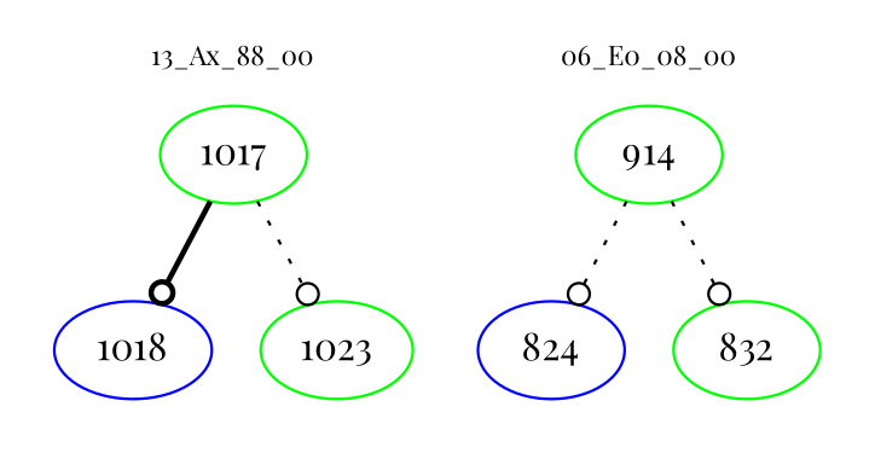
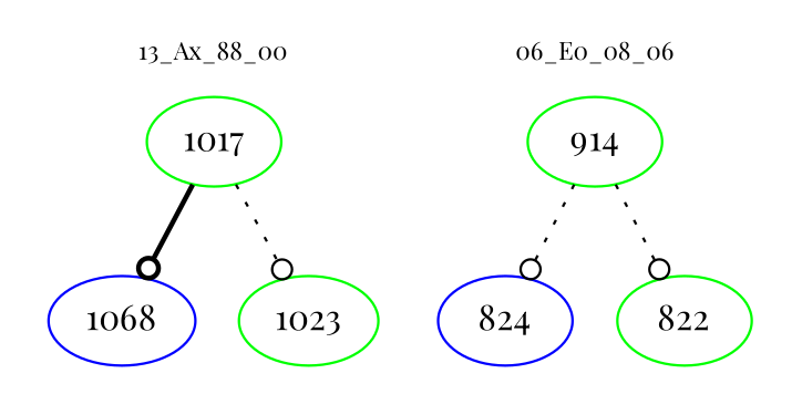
  digraph {
    fontname="Playfair Display"
    node [color=green fontname="Playfair Display"]
    edge [arrowhead=odot color=black fontname="Playfair Display" style=dotted]
    n1 [label=1017]
-   n2 [color=blue label=1018]
+   n2 [color=blue label=1068]
    n3 [label=1023]
    n4 [label=914]
    n5 [color=blue label=824]
-   n6 [label=832]
+   n6 [label=822]
    subgraph cluster_1 {
      color=white
      fontsize=10
      label="13_Ax_88_00"
      n1
      n2
      n3
    }
    subgraph cluster_2 {
      color=white
      fontsize=10
-     label="06_E0_08_00"
+     label="06_E0_08_06"
      n4
      n5
      n6
    }
    n1 -> n2 [style=bold]
    n1 -> n3
    n4 -> n5
    n4 -> n6
  }
